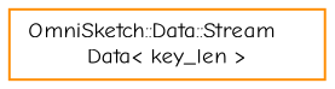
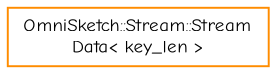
  digraph {
    rankdir=LR
    fontname="Comic Neue"
-   n1 [color=darkorange fillcolor=white fontname="Comic Neue" fontsize=10 height=0.2 label="OmniSketch::Data::Stream\lData\< key_len \>" shape=box style=filled width=0.4]
+   n1 [color=darkorange fillcolor=white fontname="Comic Neue" fontsize=10 height=0.2 label="OmniSketch::Stream::Stream\lData\< key_len \>" shape=box style=filled width=0.4]
  }
